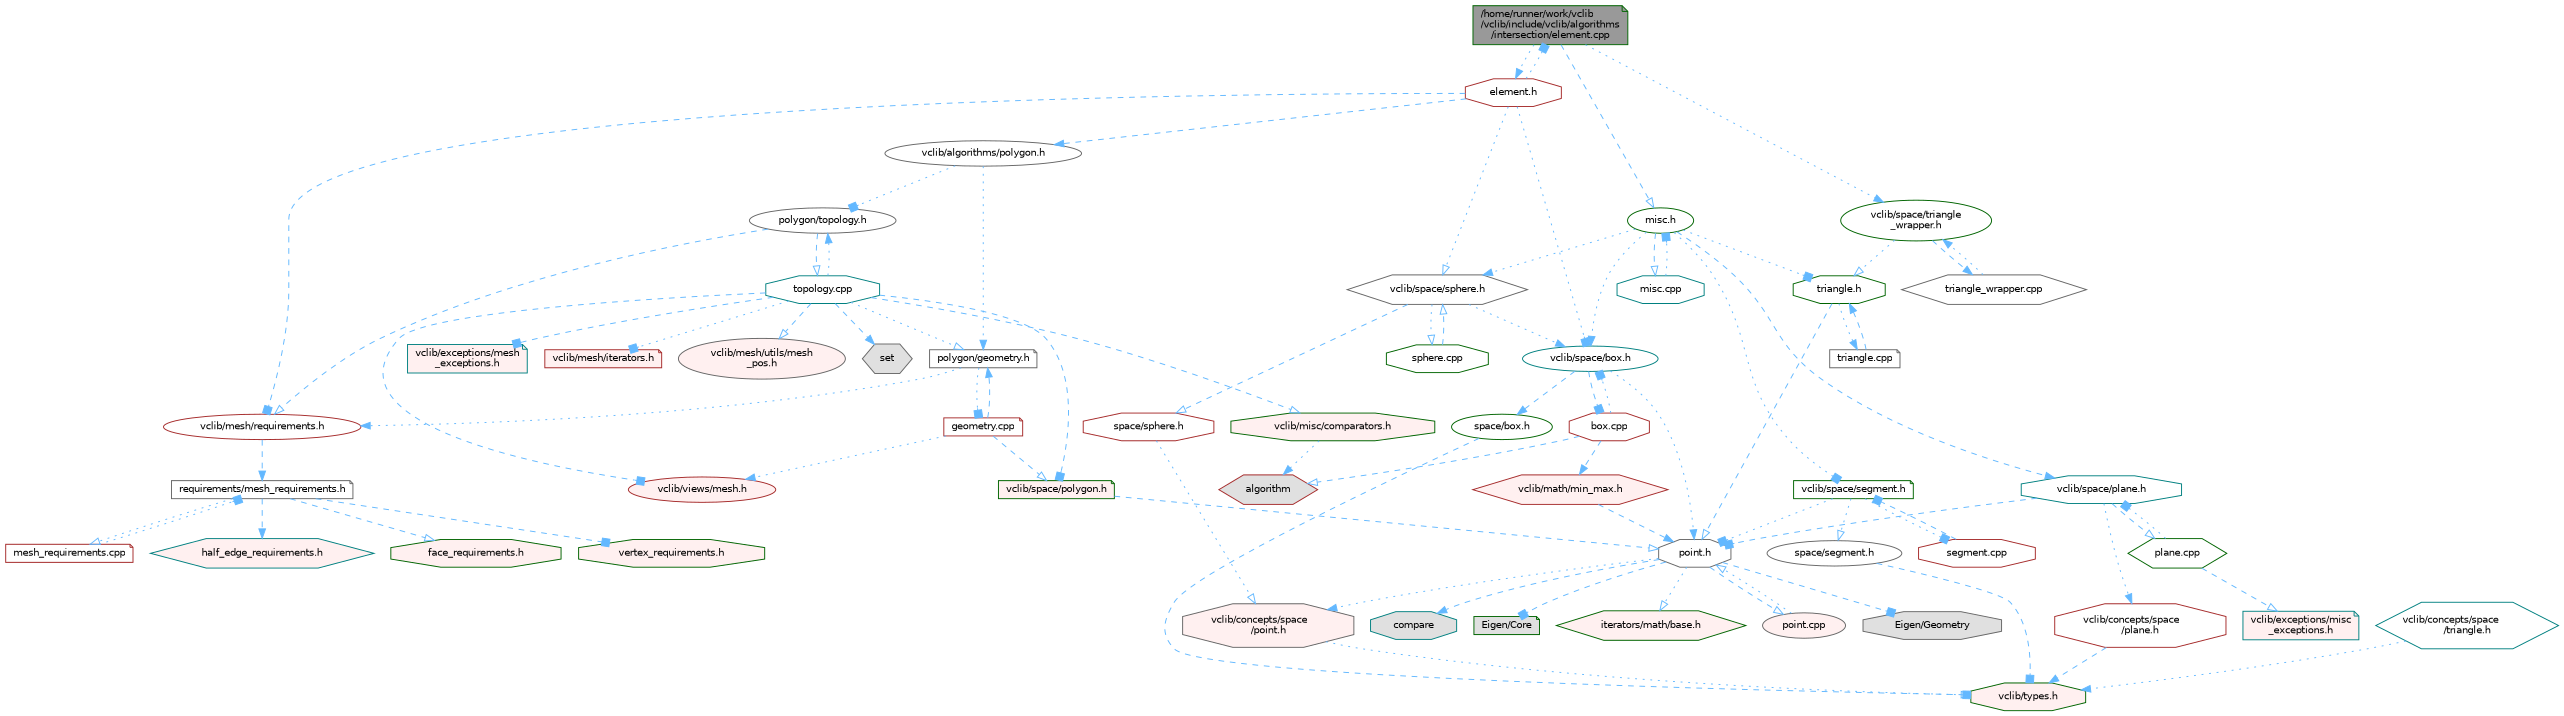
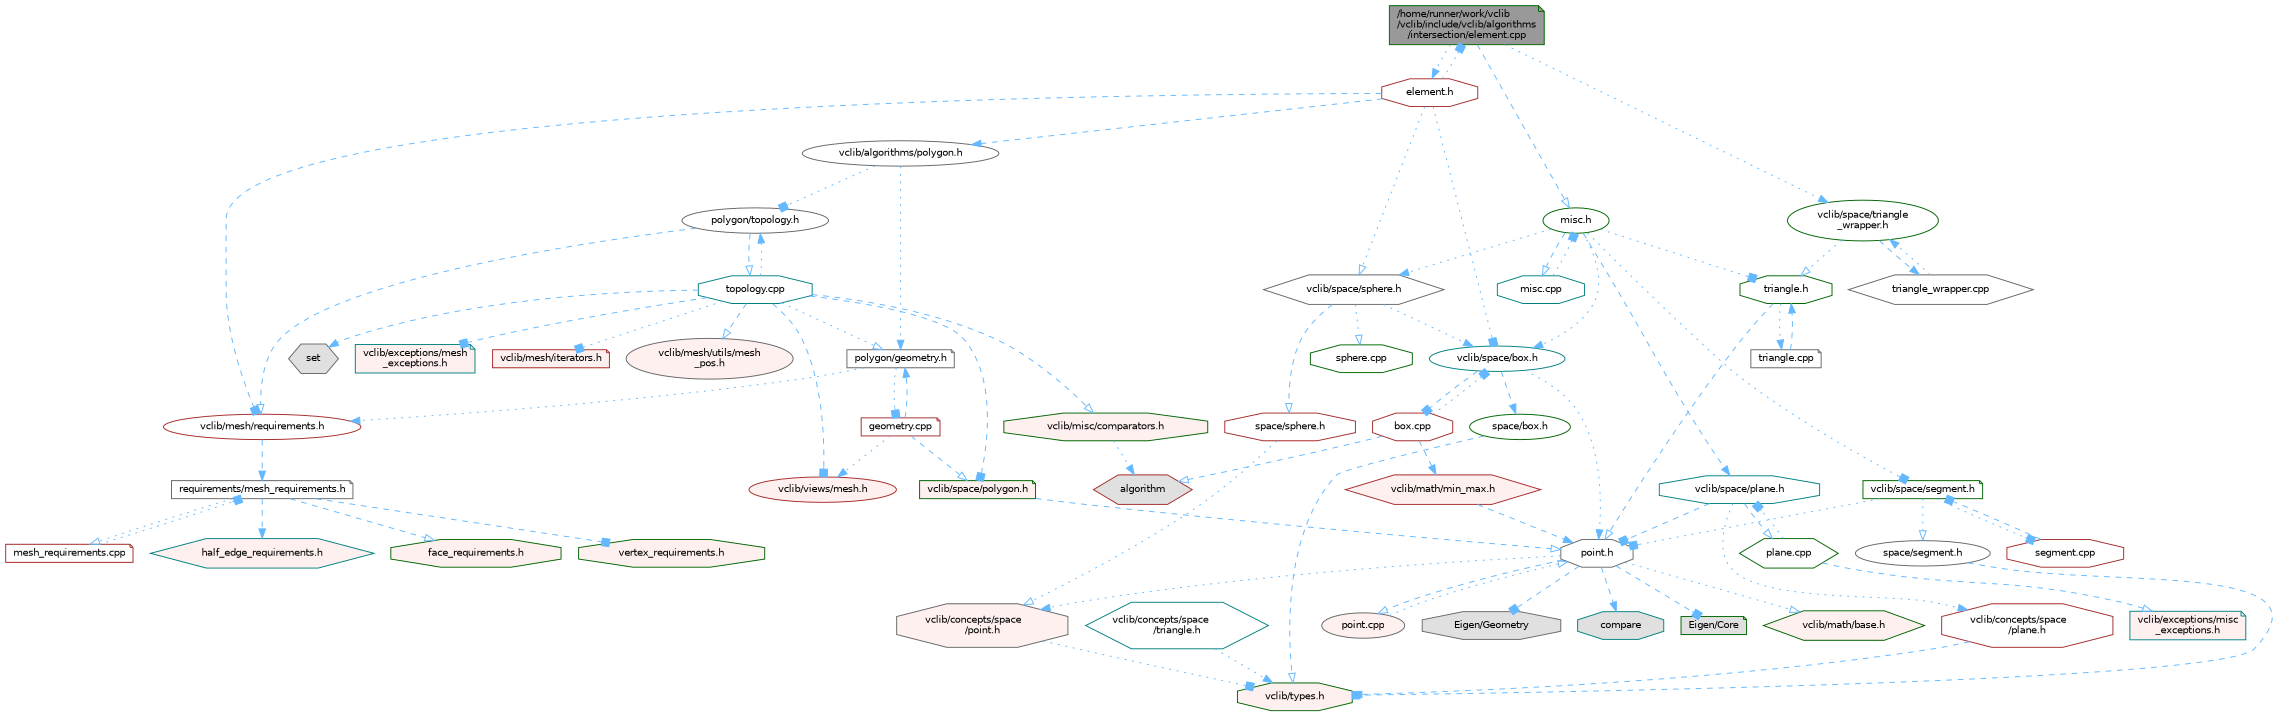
  digraph {
    node [color=darkgreen fillcolor=white fontname=Helvetica fontsize=10 shape=octagon style=filled]
    edge [arrowhead=normal color=steelblue1 fontname=Helvetica fontsize=10 labelfontname=Helvetica labelfontsize=10 style=dashed]
    n1 [fillcolor=grey60 fontcolor=black height=0.2 label="/home/runner/work/vclib\l/vclib/include/vclib/algorithms\l/intersection/element.cpp" shape=note width=0.4]
    n2 [color=brown height=0.2 label="element.h" width=0.4]
    n3 [height=0.2 label="misc.h" shape=ellipse width=0.4]
    n4 [height=0.2 label="vclib/space/triangle\l_wrapper.h" shape=ellipse width=0.4]
    n5 [color=gray40 height=0.2 label="vclib/algorithms/polygon.h" shape=ellipse width=0.4]
    n6 [color=brown height=0.2 label="vclib/mesh/requirements.h" shape=ellipse width=0.4]
    n7 [color=teal height=0.2 label="vclib/space/box.h" shape=ellipse width=0.4]
    n8 [color=gray40 height=0.2 label="vclib/space/sphere.h" shape=hexagon width=0.4]
    n9 [color=teal height=0.2 label="vclib/space/plane.h" width=0.4]
    n10 [height=0.2 label="vclib/space/segment.h" shape=note width=0.4]
    n11 [height=0.2 label="triangle.h" width=0.4]
    n12 [color=teal height=0.2 label="misc.cpp" width=0.4]
    n13 [color=gray40 height=0.2 label="triangle_wrapper.cpp" shape=hexagon width=0.4]
    n14 [color=gray40 height=0.2 label="polygon/geometry.h" shape=note width=0.4]
    n15 [color=gray40 height=0.2 label="polygon/topology.h" shape=ellipse width=0.4]
    n16 [color=gray40 height=0.2 label="requirements/mesh_requirements.h" shape=note width=0.4]
    n17 [color=gray40 height=0.2 label="point.h" width=0.4]
    n18 [height=0.2 label="space/box.h" shape=ellipse width=0.4]
    n19 [color=brown height=0.2 label="box.cpp" width=0.4]
    n20 [color=brown height=0.2 label="space/sphere.h" width=0.4]
    n21 [height=0.2 label="sphere.cpp" width=0.4]
    n22 [color=brown height=0.2 label="geometry.cpp" shape=note width=0.4]
    n23 [color=teal height=0.2 label="topology.cpp" width=0.4]
    n24 [fillcolor="#FFF0F0" height=0.2 label="vclib/space/polygon.h" shape=note width=0.4]
    n25 [color=brown fillcolor="#FFF0F0" height=0.2 label="vclib/views/mesh.h" shape=ellipse width=0.4]
    n26 [color=teal fillcolor="#FFF0F0" height=0.2 label="half_edge_requirements.h" shape=hexagon width=0.4]
    n27 [fillcolor="#FFF0F0" height=0.2 label="face_requirements.h" width=0.4]
    n28 [fillcolor="#FFF0F0" height=0.2 label="vertex_requirements.h" width=0.4]
    n29 [color=brown height=0.2 label="mesh_requirements.cpp" shape=note width=0.4]
    n30 [color=teal fillcolor="#E0E0E0" height=0.2 label=compare width=0.4]
    n31 [fillcolor="#E0E0E0" height=0.2 label="Eigen/Core" shape=note width=0.4]
    n32 [color=gray40 fillcolor="#E0E0E0" height=0.2 label="Eigen/Geometry" width=0.4]
    n33 [color=gray40 fillcolor="#FFF0F0" height=0.2 label="vclib/concepts/space\l/point.h" width=0.4]
-   n34 [fillcolor="#FFF0F0" height=0.2 label="iterators/math/base.h" shape=hexagon width=0.4]
+   n34 [fillcolor="#FFF0F0" height=0.2 label="vclib/math/base.h" shape=hexagon width=0.4]
    n35 [color=gray40 fillcolor="#FFF0F0" height=0.2 label="point.cpp" shape=ellipse width=0.4]
    n36 [fillcolor="#FFF0F0" height=0.2 label="vclib/types.h" width=0.4]
    n37 [color=gray40 fillcolor="#E0E0E0" height=0.2 label=set shape=hexagon width=0.4]
    n38 [color=teal fillcolor="#FFF0F0" height=0.2 label="vclib/exceptions/mesh\l_exceptions.h" shape=note width=0.4]
    n39 [color=brown fillcolor="#FFF0F0" height=0.2 label="vclib/mesh/iterators.h" shape=note width=0.4]
    n40 [color=gray40 fillcolor="#FFF0F0" height=0.2 label="vclib/mesh/utils/mesh\l_pos.h" shape=ellipse width=0.4]
    n41 [fillcolor="#FFF0F0" height=0.2 label="vclib/misc/comparators.h" width=0.4]
    n42 [color=brown fillcolor="#E0E0E0" height=0.2 label=algorithm shape=hexagon width=0.4]
    n43 [color=brown fillcolor="#FFF0F0" height=0.2 label="vclib/math/min_max.h" shape=hexagon width=0.4]
    n44 [color=brown height=0.2 label="vclib/concepts/space\l/plane.h" width=0.4]
    n45 [height=0.2 label="plane.cpp" shape=hexagon width=0.4]
    n46 [color=gray40 height=0.2 label="space/segment.h" shape=ellipse width=0.4]
    n47 [color=brown height=0.2 label="segment.cpp" width=0.4]
    n48 [color=gray40 height=0.2 label="triangle.cpp" shape=note width=0.4]
    n49 [color=teal fillcolor="#FFF0F0" height=0.2 label="vclib/exceptions/misc\l_exceptions.h" shape=note width=0.4]
    n50 [color=teal height=0.2 label="vclib/concepts/space\l/triangle.h" shape=hexagon width=0.4]
    n1 -> n2 [style=dotted]
    n1 -> n3 [arrowhead=onormal]
    n1 -> n4 [style=dotted]
    n2 -> n1 [arrowhead=box style=dotted]
    n2 -> n5
    n2 -> n6 [arrowhead=box]
    n2 -> n7 [arrowhead=box style=dotted]
    n2 -> n8 [arrowhead=onormal style=dotted]
    n3 -> n7 [style=dotted]
    n3 -> n8 [style=dotted]
    n3 -> n9
    n3 -> n10 [arrowhead=box style=dotted]
    n3 -> n11 [arrowhead=box style=dotted]
    n3 -> n12 [arrowhead=onormal]
    n4 -> n11 [arrowhead=onormal style=dotted]
    n4 -> n13
    n5 -> n14 [style=dotted]
    n5 -> n15 [arrowhead=box style=dotted]
    n6 -> n16
    n7 -> n17 [style=dotted]
    n7 -> n18
    n7 -> n19 [arrowhead=box]
    n8 -> n7 [style=dotted]
    n8 -> n20 [arrowhead=onormal]
    n8 -> n21 [arrowhead=onormal style=dotted]
    n9 -> n17 [arrowhead=box]
    n9 -> n44 [style=dotted]
    n9 -> n45 [arrowhead=onormal]
    n10 -> n17 [arrowhead=box style=dotted]
    n10 -> n46 [arrowhead=onormal style=dotted]
    n10 -> n47 [arrowhead=box style=dotted]
    n11 -> n17 [arrowhead=onormal]
    n11 -> n48 [style=dotted]
    n12 -> n3 [arrowhead=box style=dotted]
    n13 -> n4 [style=dotted]
    n14 -> n6 [style=dotted]
    n14 -> n22 [arrowhead=box style=dotted]
    n15 -> n6 [arrowhead=onormal]
    n15 -> n23 [arrowhead=onormal]
    n16 -> n26
    n16 -> n27 [arrowhead=onormal]
    n16 -> n28 [arrowhead=box]
    n16 -> n29 [arrowhead=onormal style=dotted]
    n17 -> n30
    n17 -> n31 [arrowhead=box]
    n17 -> n32 [arrowhead=box]
    n17 -> n33 [style=dotted]
    n17 -> n34 [arrowhead=onormal style=dotted]
    n17 -> n35 [arrowhead=onormal]
    n18 -> n36 [arrowhead=onormal]
    n19 -> n7 [arrowhead=box style=dotted]
    n19 -> n42 [arrowhead=onormal]
    n19 -> n43
    n20 -> n33 [arrowhead=onormal style=dotted]
-   n21 -> n8 [arrowhead=onormal]
    n22 -> n14
    n22 -> n24 [arrowhead=onormal]
    n22 -> n25 [style=dotted]
    n23 -> n14 [arrowhead=onormal style=dotted]
    n23 -> n15 [style=dotted]
    n23 -> n24 [arrowhead=box]
    n23 -> n25 [arrowhead=box]
    n23 -> n37
    n23 -> n38 [arrowhead=box]
    n23 -> n39 [arrowhead=box style=dotted]
    n23 -> n40 [arrowhead=onormal]
    n23 -> n41 [arrowhead=onormal]
    n24 -> n17 [arrowhead=onormal]
    n29 -> n16 [arrowhead=box style=dotted]
    n33 -> n36 [arrowhead=box style=dotted]
    n35 -> n17 [arrowhead=onormal style=dotted]
    n41 -> n42 [style=dotted]
    n43 -> n17
    n44 -> n36
    n45 -> n9 [arrowhead=box style=dotted]
    n45 -> n49 [arrowhead=onormal]
    n46 -> n36 [arrowhead=box]
    n47 -> n10 [arrowhead=box]
    n48 -> n11
    n50 -> n36 [style=dotted]
  }
